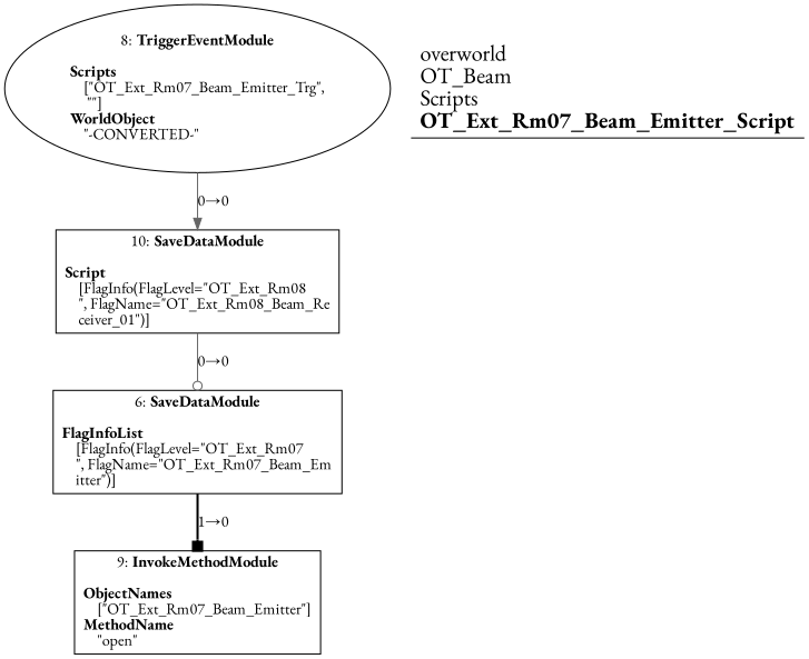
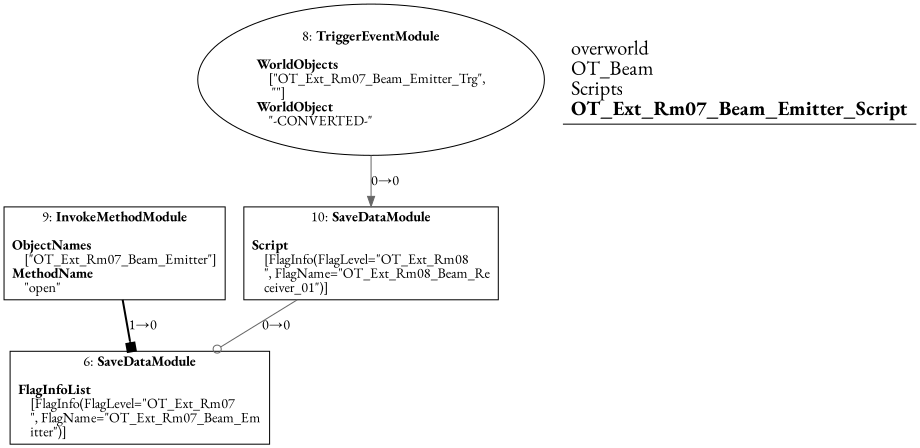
  digraph {
    fontname="EB Garamond"
    splines=spline
    node [fontname="EB Garamond" shape=box]
    edge [color=gray40 fontname="EB Garamond" style=solid]
    n1 [label=<6: <b>SaveDataModule</b><br/><br/><b>FlagInfoList</b><br align="left"/>    [FlagInfo(FlagLevel=&quot;OT_Ext_Rm07<br align="left"/>    &quot;, FlagName=&quot;OT_Ext_Rm07_Beam_Em<br align="left"/>    itter&quot;)]<br align="left"/>>]
    n2 [label=<9: <b>InvokeMethodModule</b><br/><br/><b>ObjectNames</b><br align="left"/>    [&quot;OT_Ext_Rm07_Beam_Emitter&quot;]<br align="left"/><b>MethodName</b><br align="left"/>    &quot;open&quot;<br align="left"/>>]
-   n3 [label=<8: <b>TriggerEventModule</b><br/><br/><b>Scripts</b><br align="left"/>    [&quot;OT_Ext_Rm07_Beam_Emitter_Trg&quot;,<br align="left"/>     &quot;&quot;]<br align="left"/><b>WorldObject</b><br align="left"/>    &quot;-CONVERTED-&quot;<br align="left"/>> shape=oval]
+   n3 [label=<8: <b>TriggerEventModule</b><br/><br/><b>WorldObjects</b><br align="left"/>    [&quot;OT_Ext_Rm07_Beam_Emitter_Trg&quot;,<br align="left"/>     &quot;&quot;]<br align="left"/><b>WorldObject</b><br align="left"/>    &quot;-CONVERTED-&quot;<br align="left"/>> shape=oval]
    n4 [label=<10: <b>SaveDataModule</b><br/><br/><b>Script</b><br align="left"/>    [FlagInfo(FlagLevel=&quot;OT_Ext_Rm08<br align="left"/>    &quot;, FlagName=&quot;OT_Ext_Rm08_Beam_Re<br align="left"/>    ceiver_01&quot;)]<br align="left"/>>]
    n5 [label=<<font point-size="20">overworld<br align="left"/>OT_Beam<br align="left"/>Scripts<br align="left"/><b>OT_Ext_Rm07_Beam_Emitter_Script</b><br align="left"/></font>> shape=underline]
-   n1 -> n2 [arrowhead=box color=black label="1→0" style=bold]
+   n2 -> n1 [arrowhead=box color=black label="1→0" style=bold]
    n3 -> n4 [arrowhead=normal label="0→0"]
    n4 -> n1 [arrowhead=odot label="0→0"]
  }
